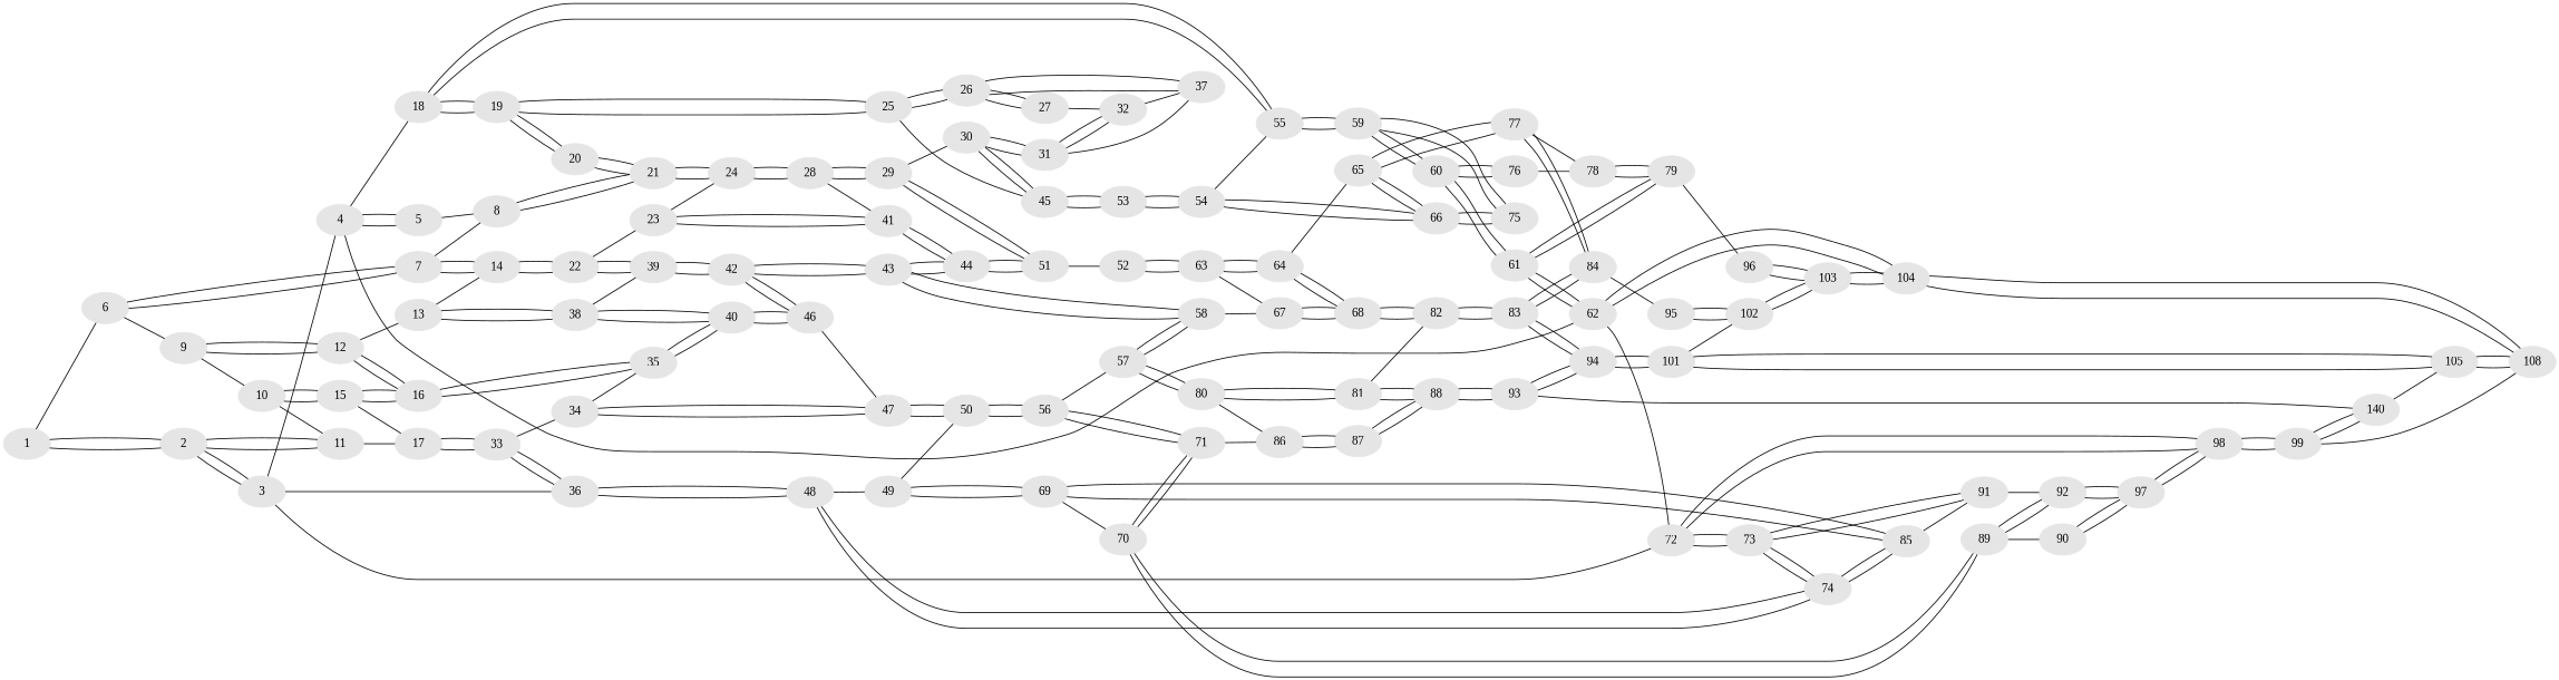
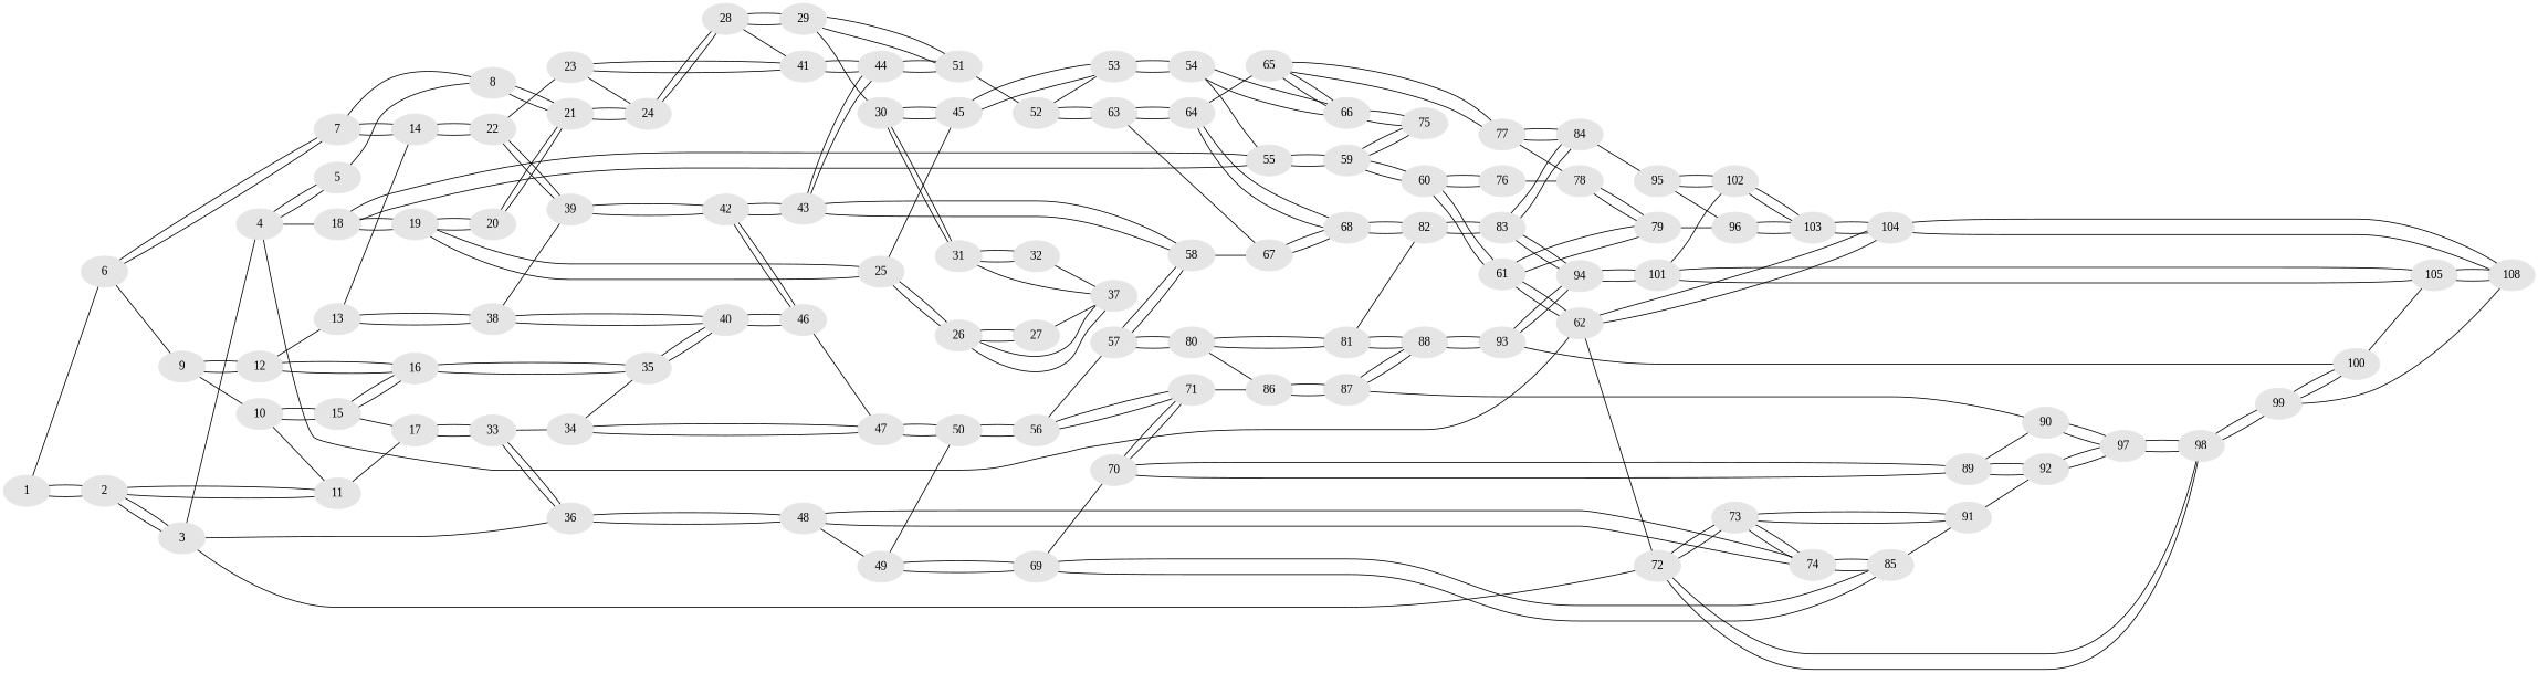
  graph {
    fontname="Liberation Serif"
    rankdir=LR
    node [color=gray90 fontname="Liberation Serif" style=filled]
    edge [fontname="Liberation Serif"]
    1
    2
    6
    3
    11
    7
    9
    4
    36
    72
    17
    5
    18
    62
    48
    73
    98
    8
    19
    55
    104
    21
    14
    10
    12
    22
    24
    15
    13
    16
    33
    38
    35
    39
    40
    23
    34
    20
    25
    59
    26
    45
    28
    41
    42
    44
    29
    27
    37
    53
    32
    30
    51
    31
    52
    47
    50
    46
    49
    74
    43
    58
    67
    54
    56
    69
    85
    70
    57
    71
    63
    64
    66
    75
    60
    80
    86
    81
    68
    61
    76
    79
    78
    96
    n85 [label=108]
    65
    77
    82
    84
    83
    89
    91
    90
    92
    87
    99
    95
    103
    88
    93
    94
    101
    102
    97
-   100 [label=140]
+   100
    105
    1 -- 2
    1 -- 2
    1 -- 6
    2 -- 3
    2 -- 3
    2 -- 11
    2 -- 11
    6 -- 7
    6 -- 7
    6 -- 9
    3 -- 4
    3 -- 36
    3 -- 72
    11 -- 17
    7 -- 8
    7 -- 14
    7 -- 14
    9 -- 10
    9 -- 12
    9 -- 12
    4 -- 5
    4 -- 5
    4 -- 18
    4 -- 62
    36 -- 48
    36 -- 48
    72 -- 73
    72 -- 73
    72 -- 98
    72 -- 98
    17 -- 33
    17 -- 33
    5 -- 8
    18 -- 19
    18 -- 19
    18 -- 55
    18 -- 55
    62 -- 72
    62 -- 104
    62 -- 104
    48 -- 49
    48 -- 74
    48 -- 74
    73 -- 74
    73 -- 74
    73 -- 91
    73 -- 91
    98 -- 99
    98 -- 99
    8 -- 21
    8 -- 21
    19 -- 20
    19 -- 20
    19 -- 25
    19 -- 25
    55 -- 59
    55 -- 59
    104 -- n85
    104 -- n85
    21 -- 24
    21 -- 24
    14 -- 22
    14 -- 22
    10 -- 11
    10 -- 15
    10 -- 15
    12 -- 13
    12 -- 16
    12 -- 16
    22 -- 39
    22 -- 39
    22 -- 23
    24 -- 28
    24 -- 28
    15 -- 17
    15 -- 16
    15 -- 16
    13 -- 14
    13 -- 38
    13 -- 38
    16 -- 35
    16 -- 35
    33 -- 36
    33 -- 36
    33 -- 34
    38 -- 39
    38 -- 40
    38 -- 40
    35 -- 40
    35 -- 40
    39 -- 42
    39 -- 42
    40 -- 46
    40 -- 46
    23 -- 24
    23 -- 41
    23 -- 41
    34 -- 35
    34 -- 47
    34 -- 47
    20 -- 21
    20 -- 21
    25 -- 26
    25 -- 26
    25 -- 45
    59 -- 75
    59 -- 75
    59 -- 60
    59 -- 60
    26 -- 27
    26 -- 27
    26 -- 37
    26 -- 37
    45 -- 53
    45 -- 53
    28 -- 41
    28 -- 29
    28 -- 29
    41 -- 44
    41 -- 44
    42 -- 46
    42 -- 46
    42 -- 43
    42 -- 43
    44 -- 51
    44 -- 51
    29 -- 30
    29 -- 51
    29 -- 51
-   27 -- 32
+   27 -- 37
    53 -- 54
    53 -- 54
    32 -- 37
    30 -- 45
    30 -- 45
    30 -- 31
    30 -- 31
    51 -- 52
    31 -- 37
    31 -- 32
    31 -- 32
+   52 -- 53
    52 -- 63
    52 -- 63
    47 -- 50
    47 -- 50
    50 -- 56
    50 -- 56
    46 -- 47
    49 -- 50
    49 -- 69
    49 -- 69
    74 -- 85
    74 -- 85
    43 -- 44
    43 -- 44
    43 -- 58
    43 -- 58
    58 -- 67
    67 -- 68
    67 -- 68
    54 -- 55
    54 -- 66
    54 -- 66
    56 -- 57
    56 -- 71
    56 -- 71
    69 -- 85
    69 -- 85
    69 -- 70
    85 -- 91
    70 -- 71
    70 -- 71
    70 -- 89
    70 -- 89
    57 -- 58
    57 -- 58
    57 -- 80
    57 -- 80
    71 -- 86
    63 -- 67
    63 -- 64
    63 -- 64
    64 -- 68
    64 -- 68
    64 -- 65
    66 -- 75
    66 -- 75
    60 -- 61
    60 -- 61
    60 -- 76
    60 -- 76
    80 -- 86
    80 -- 81
    80 -- 81
    86 -- 87
    86 -- 87
    81 -- 82
    81 -- 88
    81 -- 88
    68 -- 82
    68 -- 82
    61 -- 62
    61 -- 62
    61 -- 79
    61 -- 79
    76 -- 78
    79 -- 96
    78 -- 79
    78 -- 79
    96 -- 103
    96 -- 103
    65 -- 66
    65 -- 66
    65 -- 77
    65 -- 77
    77 -- 78
    77 -- 84
    77 -- 84
    82 -- 83
    82 -- 83
    84 -- 95
    83 -- 84
    83 -- 84
    83 -- 94
    83 -- 94
    89 -- 90
    89 -- 92
    89 -- 92
    91 -- 92
    90 -- 97
    90 -- 97
    92 -- 97
    92 -- 97
+   87 -- 90
    87 -- 88
    87 -- 88
    99 -- n85
    99 -- 100
    99 -- 100
+   95 -- 96
    95 -- 102
    95 -- 102
    103 -- 104
    103 -- 104
    88 -- 93
    88 -- 93
    93 -- 94
    93 -- 94
    93 -- 100
    94 -- 101
    94 -- 101
    101 -- 102
    101 -- 105
    101 -- 105
    102 -- 103
    102 -- 103
    97 -- 98
    97 -- 98
    100 -- 105
    105 -- n85
    105 -- n85
  }
